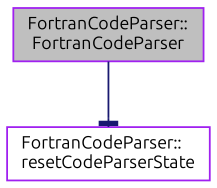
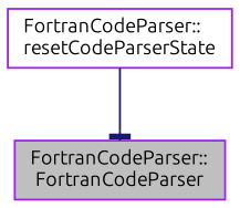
  digraph {
    rankdir=TB
    fontname=Ubuntu
    node [color=purple fontname=Ubuntu fontsize=10 shape=record style=filled]
    n1 [fillcolor=grey75 fontcolor=black height=0.2 label="FortranCodeParser::\lFortranCodeParser" width=0.4]
    n2 [fillcolor=white height=0.2 label="FortranCodeParser::\lresetCodeParserState" width=0.4]
-   n1 -> n2 [color=midnightblue fontname=Ubuntu fontsize=10 labelfontname=Helvetica labelfontsize=10 style=solid arrowhead=tee]
+   n2 -> n1 [color=midnightblue fontname=Ubuntu fontsize=10 labelfontname=Helvetica labelfontsize=10 style=solid arrowhead=tee]
  }
